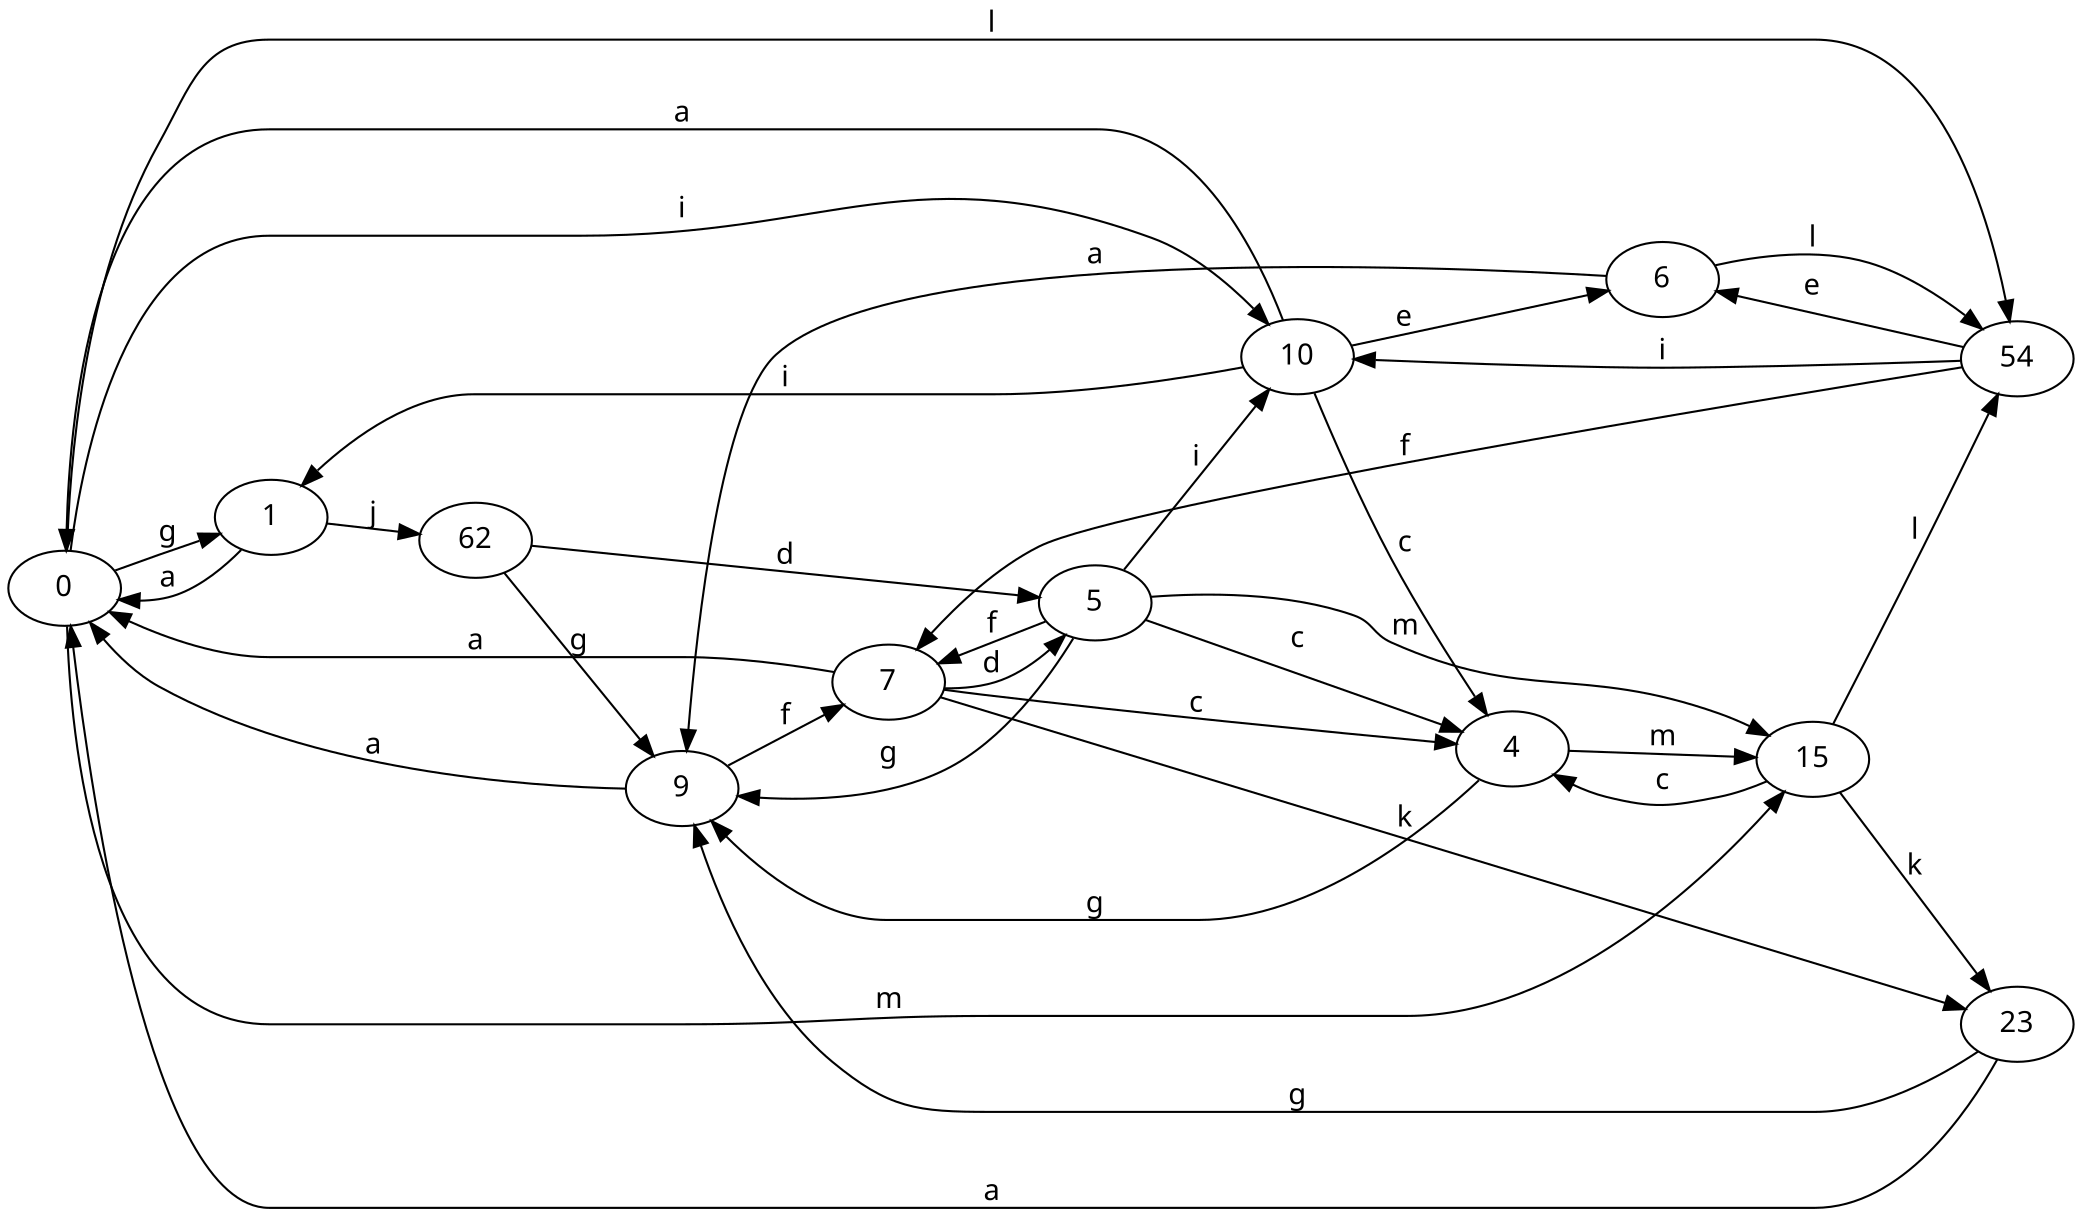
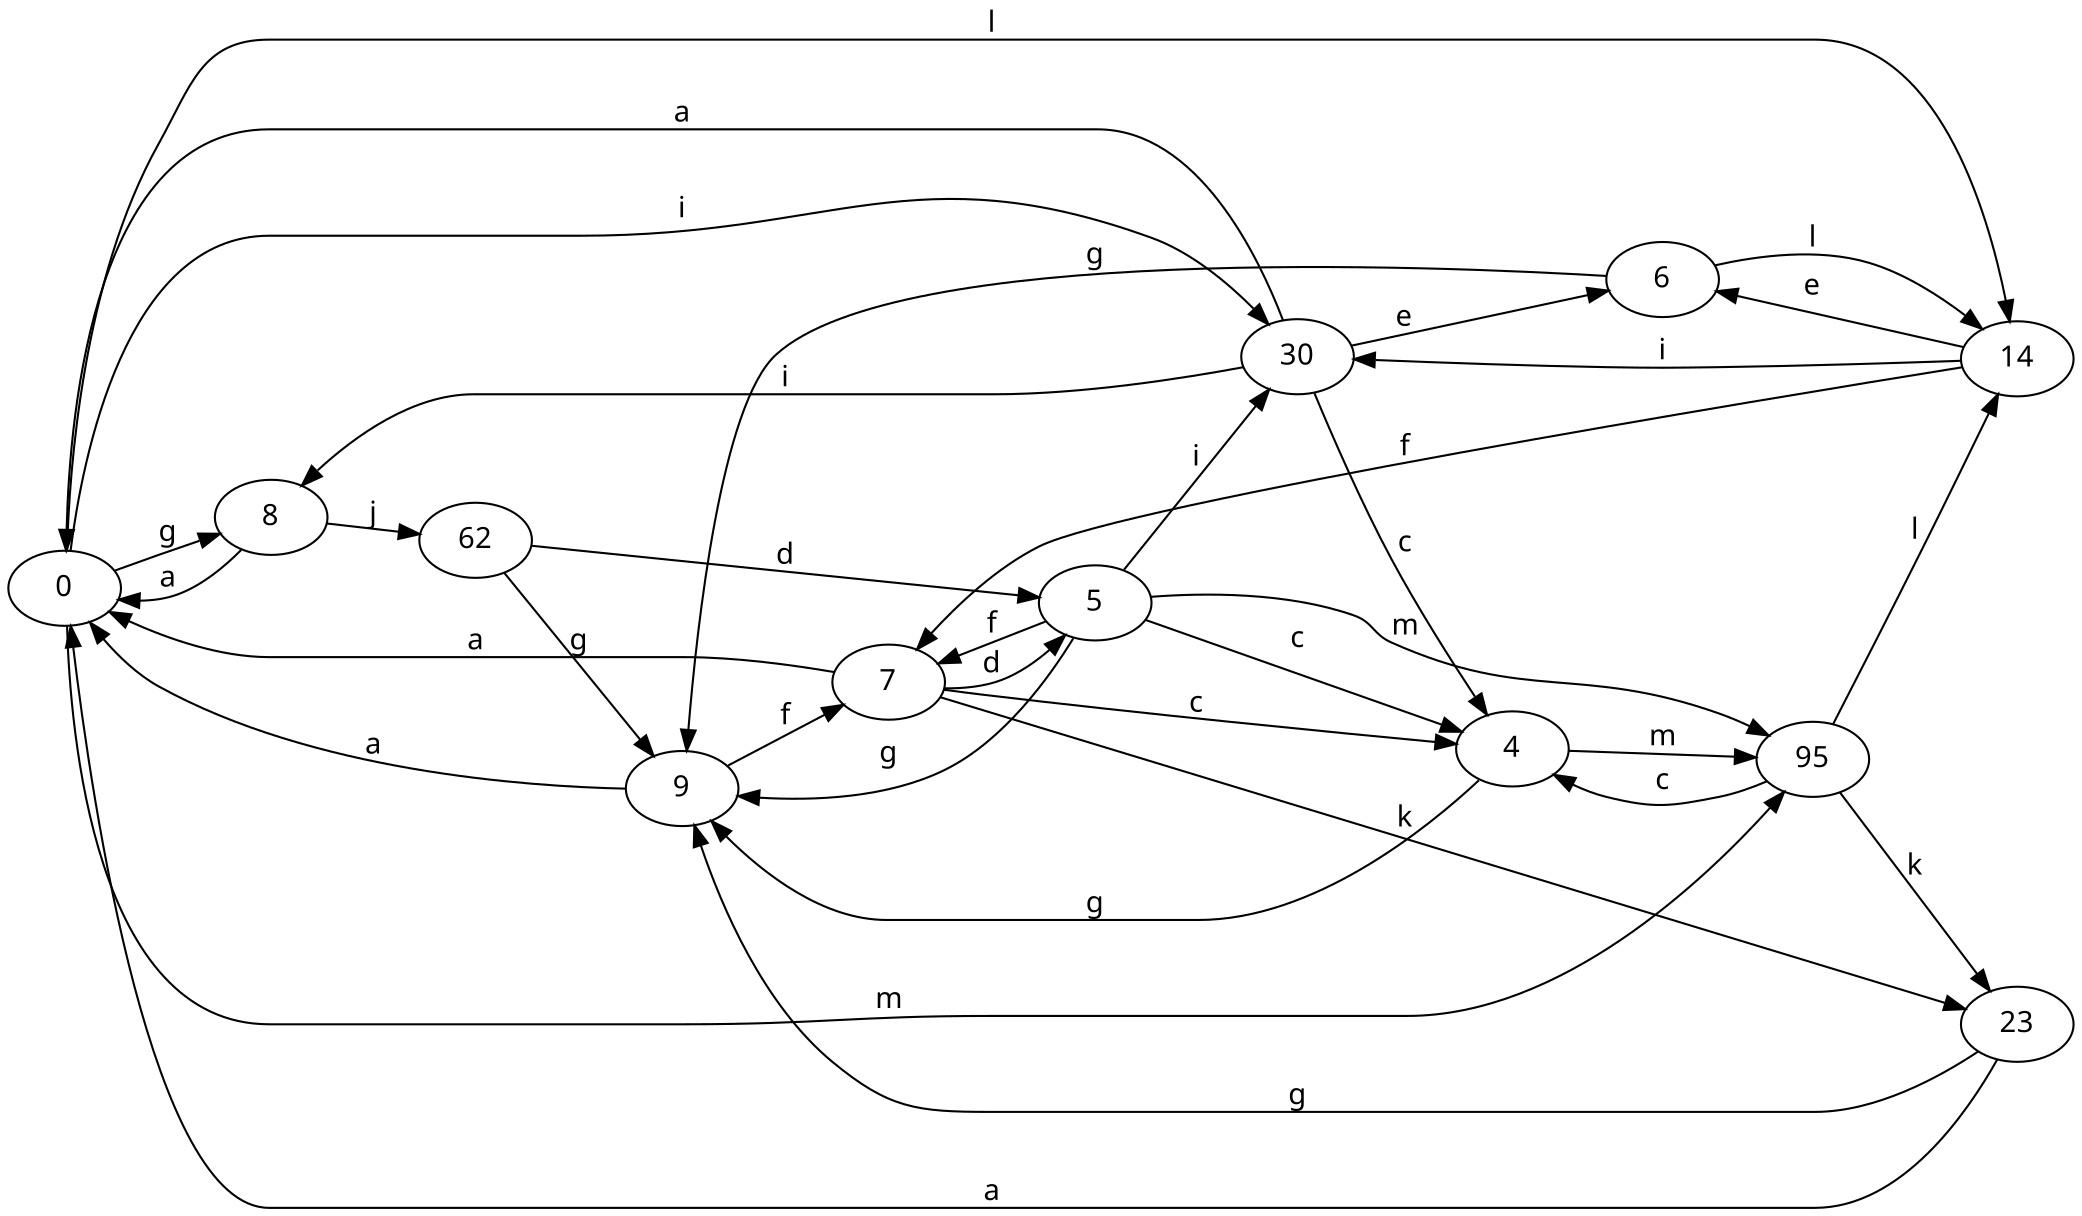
  strict digraph {
    fontname="Noto Sans"
    rankdir=LR
    node [fontname="Noto Sans"]
    edge [fontname="Noto Sans"]
    0
-   8 [label=1]
-   10
-   14 [label=54]
-   15
+   8
+   10 [label=30]
+   14
+   15 [label=95]
    n6 [label=62]
    4
    6
    7
    n10 [label=23]
    9
    5
    0 -> 8 [label=g]
    0 -> 10 [label=i]
    0 -> 14 [label=l]
    0 -> 15 [label=m]
    8 -> 0 [label=a]
    8 -> n6 [label=j]
    10 -> 0 [label=a]
    10 -> 8 [label=i]
    10 -> 4 [label=c]
    10 -> 6 [label=e]
    14 -> 10 [label=i]
    14 -> 6 [label=e]
    14 -> 7 [label=f]
    15 -> 14 [label=l]
    15 -> 4 [label=c]
    15 -> n10 [label=k]
    n6 -> 9 [label=g]
    n6 -> 5 [label=d]
    4 -> 15 [label=m]
    4 -> 9 [label=g]
    6 -> 14 [label=l]
-   6 -> 9 [label=a]
+   6 -> 9 [label=g]
    7 -> 0 [label=a]
    7 -> 4 [label=c]
    7 -> n10 [label=k]
    7 -> 5 [label=d]
    n10 -> 0 [label=a]
    n10 -> 9 [label=g]
    9 -> 0 [label=a]
    9 -> 7 [label=f]
    5 -> 10 [label=i]
    5 -> 15 [label=m]
    5 -> 4 [label=c]
    5 -> 7 [label=f]
    5 -> 9 [label=g]
  }
